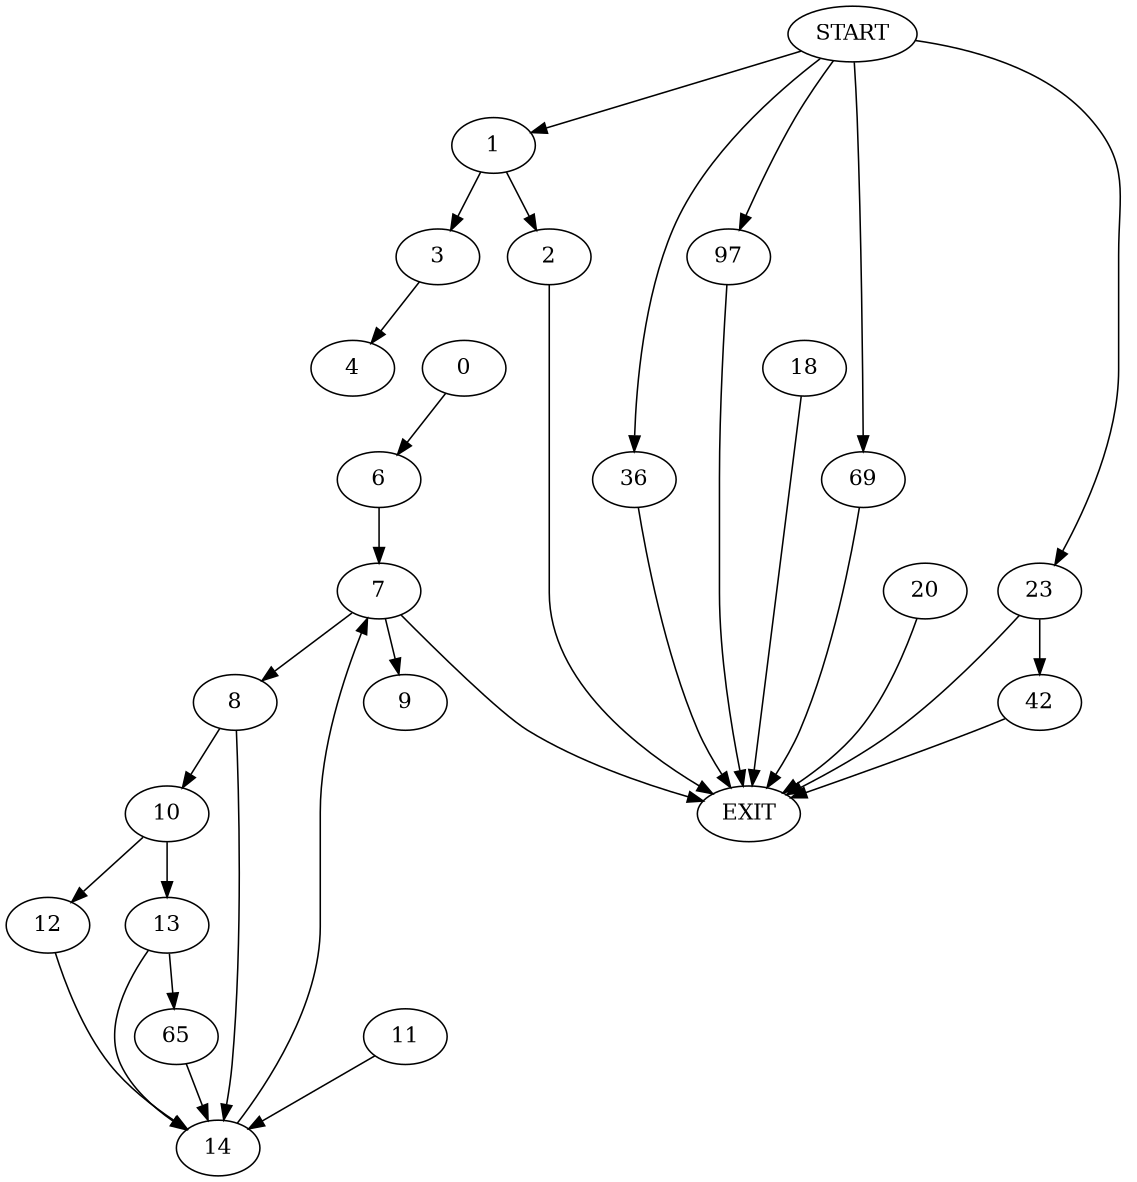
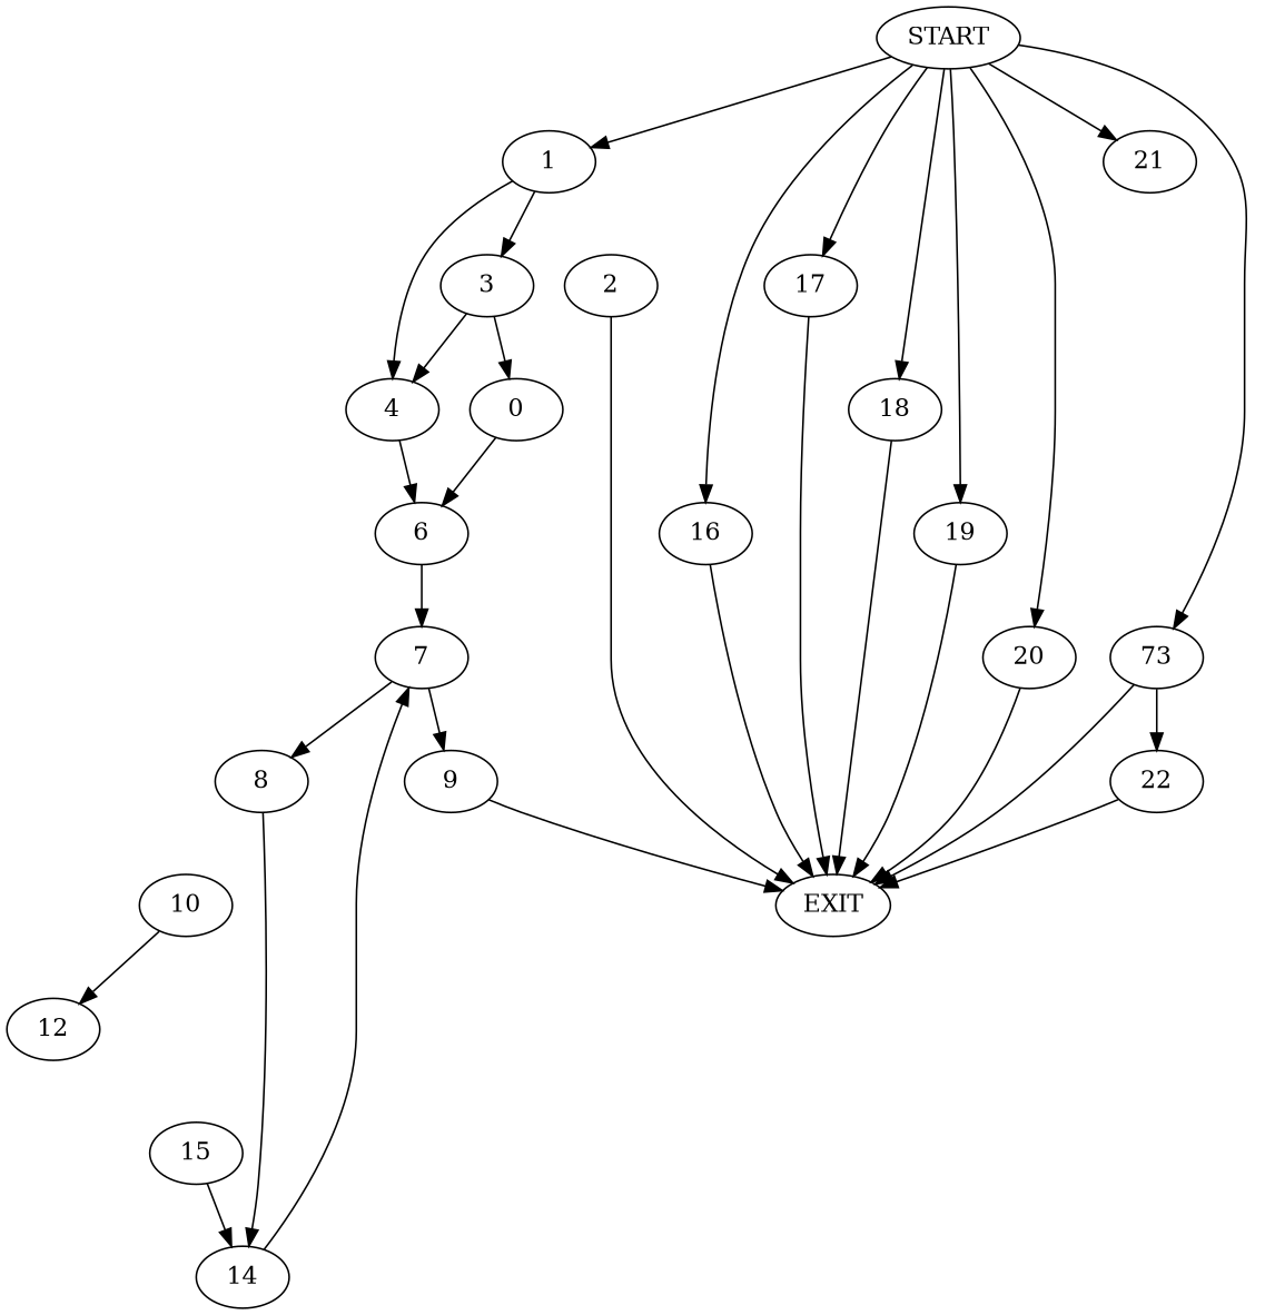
  digraph {
    n1 [label=START]
    1
-   16 [label=36]
-   17 [label=97]
+   16
+   17
    18
-   19 [label=69]
+   19
    20
-   23
+   21
+   23 [label=73]
    2
    3
    n12 [label=EXIT]
-   22 [label=42]
+   22
    4
    n15 [label=0]
    6
    7
    8
    9
    10
    14
    12
-   13
-   11
-   15 [label=65]
+   15
    n1 -> 1
    n1 -> 16
    n1 -> 17
+   n1 -> 18
    n1 -> 19
+   n1 -> 20
+   n1 -> 21
    n1 -> 23
-   1 -> 2
+   1 -> 4
    1 -> 3
    16 -> n12
    17 -> n12
    18 -> n12
    19 -> n12
    20 -> n12
    23 -> n12
    23 -> 22
    2 -> n12
    3 -> 4
+   3 -> n15
    22 -> n12
+   4 -> 6
    n15 -> 6
    6 -> 7
    7 -> 8
    7 -> 9
-   8 -> 10
    8 -> 14
-   7 -> n12
+   9 -> n12
    10 -> 12
-   10 -> 13
    14 -> 7
-   12 -> 14
-   13 -> 14
-   13 -> 15
-   11 -> 14
    15 -> 14
  }
